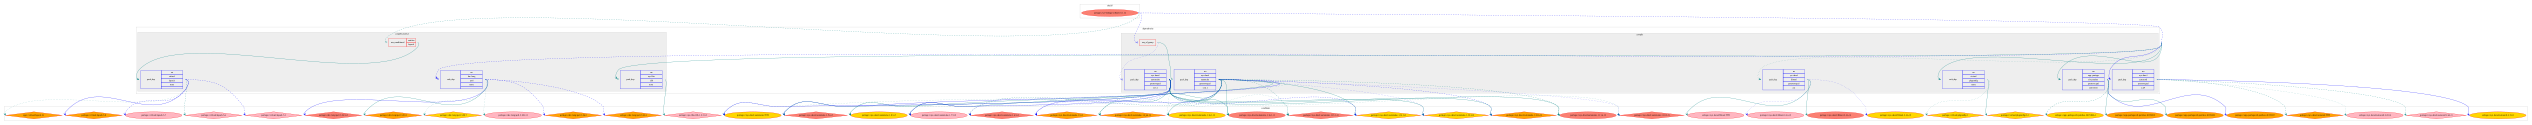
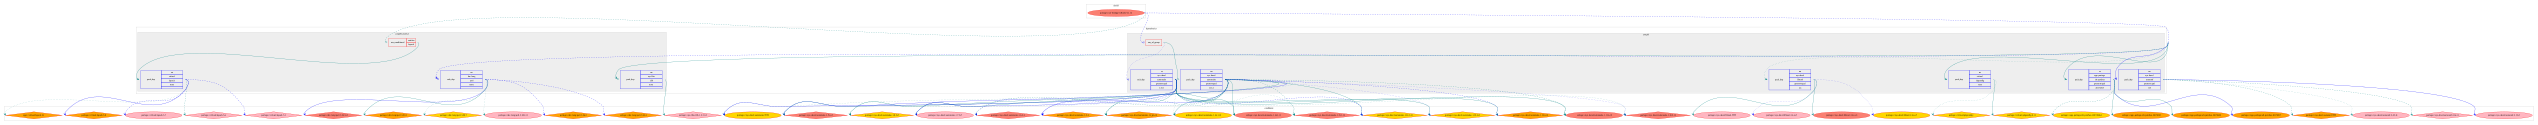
  digraph {
    compound=true
    concentrate=true
    fontname="PT Serif"
    fontsize=10
    newrank=true
    rankdir=TB
    ranksep=1.5
    node [color=red fillcolor=orange fontname="PT Serif" fontsize=10 shape=diamond style=filled]
    edge [arrowhead=vee color=teal fontname="PT Serif" headport=w style=solid tailport=e weight=100]
    n1 [fillcolor=salmon label="portage://sci-biology/vcftools-0.1.14" shape=ellipse width=4]
    n2 [color=blue label=<<TABLE BORDER="0" CELLBORDER="1" CELLSPACING="0" CELLPADDING="4" WIDTH="220"><TR><TD ROWSPAN="6" CELLPADDING="30">pack_dep</TD></TR><TR><TD WIDTH="110">no</TD></TR><TR><TD>sys-devel</TD></TR><TR><TD>automake</TD></TR><TR><TD>greaterequal</TD></TR><TR><TD>1.16.1</TD></TR></TABLE>> shape=none fillcolor="" style=""]
    n3 [color=blue label=<<TABLE BORDER="0" CELLBORDER="1" CELLSPACING="0" CELLPADDING="4" WIDTH="220"><TR><TD ROWSPAN="6" CELLPADDING="30">pack_dep</TD></TR><TR><TD WIDTH="110">no</TD></TR><TR><TD>sys-devel</TD></TR><TR><TD>automake</TD></TR><TR><TD>greaterequal</TD></TR><TR><TD>1.15.1</TD></TR></TABLE>> shape=none fillcolor="" style=""]
    n4 [label=<<TABLE BORDER="0" CELLBORDER="1" CELLSPACING="0" CELLPADDING="4"><TR><TD CELLPADDING="10">any_of_group</TD></TR></TABLE>> shape=none fillcolor="" style=""]
    n5 [color=blue label=<<TABLE BORDER="0" CELLBORDER="1" CELLSPACING="0" CELLPADDING="4" WIDTH="220"><TR><TD ROWSPAN="6" CELLPADDING="30">pack_dep</TD></TR><TR><TD WIDTH="110">no</TD></TR><TR><TD>app-portage</TD></TR><TR><TD>elt-patches</TD></TR><TR><TD>greaterequal</TD></TR><TR><TD>20170815</TD></TR></TABLE>> shape=none fillcolor="" style=""]
    n6 [color=blue label=<<TABLE BORDER="0" CELLBORDER="1" CELLSPACING="0" CELLPADDING="4" WIDTH="220"><TR><TD ROWSPAN="6" CELLPADDING="30">pack_dep</TD></TR><TR><TD WIDTH="110">no</TD></TR><TR><TD>sys-devel</TD></TR><TR><TD>autoconf</TD></TR><TR><TD>greaterequal</TD></TR><TR><TD>2.69</TD></TR></TABLE>> shape=none fillcolor="" style=""]
    n7 [color=blue label=<<TABLE BORDER="0" CELLBORDER="1" CELLSPACING="0" CELLPADDING="4" WIDTH="220"><TR><TD ROWSPAN="6" CELLPADDING="30">pack_dep</TD></TR><TR><TD WIDTH="110">no</TD></TR><TR><TD>sys-devel</TD></TR><TR><TD>libtool</TD></TR><TR><TD>greaterequal</TD></TR><TR><TD>2.4</TD></TR></TABLE>> shape=none fillcolor="" style=""]
    n8 [color=blue label=<<TABLE BORDER="0" CELLBORDER="1" CELLSPACING="0" CELLPADDING="4" WIDTH="220"><TR><TD ROWSPAN="6" CELLPADDING="30">pack_dep</TD></TR><TR><TD WIDTH="110">no</TD></TR><TR><TD>virtual</TD></TR><TR><TD>pkgconfig</TD></TR><TR><TD>none</TD></TR><TR><TD></TD></TR></TABLE>> shape=none fillcolor="" style=""]
    n9 [color=blue label=<<TABLE BORDER="0" CELLBORDER="1" CELLSPACING="0" CELLPADDING="4" WIDTH="220"><TR><TD ROWSPAN="6" CELLPADDING="30">pack_dep</TD></TR><TR><TD WIDTH="110">no</TD></TR><TR><TD>virtual</TD></TR><TR><TD>lapack</TD></TR><TR><TD>none</TD></TR><TR><TD></TD></TR></TABLE>> shape=none fillcolor="" style=""]
    n10 [label=<<TABLE BORDER="0" CELLBORDER="1" CELLSPACING="0" CELLPADDING="4"><TR><TD ROWSPAN="3" CELLPADDING="10">use_conditional</TD></TR><TR><TD>positive</TD></TR><TR><TD>lapack</TD></TR></TABLE>> shape=none fillcolor="" style=""]
    n11 [color=blue label=<<TABLE BORDER="0" CELLBORDER="1" CELLSPACING="0" CELLPADDING="4" WIDTH="220"><TR><TD ROWSPAN="6" CELLPADDING="30">pack_dep</TD></TR><TR><TD WIDTH="110">no</TD></TR><TR><TD>dev-lang</TD></TR><TR><TD>perl</TD></TR><TR><TD>none</TD></TR><TR><TD></TD></TR></TABLE>> shape=none fillcolor="" style=""]
    n12 [color=blue label=<<TABLE BORDER="0" CELLBORDER="1" CELLSPACING="0" CELLPADDING="4" WIDTH="220"><TR><TD ROWSPAN="6" CELLPADDING="30">pack_dep</TD></TR><TR><TD WIDTH="110">no</TD></TR><TR><TD>sys-libs</TD></TR><TR><TD>zlib</TD></TR><TR><TD>none</TD></TR><TR><TD></TD></TR></TABLE>> shape=none fillcolor="" style=""]
    n13 [fillcolor=salmon label="portage://sys-devel/automake-1.10.3-r3" width=4]
    n14 [fillcolor=salmon label="portage://sys-devel/automake-1.11.6-r3" shape=ellipse width=4]
    n15 [label="portage://sys-devel/automake-1.12.6-r2" width=4]
    n16 [fillcolor=gold label="portage://sys-devel/automake-1.13.4-r2" width=4]
    n17 [fillcolor=gold label="portage://sys-devel/automake-1.14.1-r2" width=4]
    n18 [fillcolor=salmon label="portage://sys-devel/automake-1.15.1-r2" width=4]
    n19 [fillcolor=salmon label="portage://sys-devel/automake-1.16.1-r1" shape=ellipse width=4]
    n20 [fillcolor=gold label="portage://sys-devel/automake-1.16.1-r2" shape=ellipse width=4]
    n21 [label="portage://sys-devel/automake-1.4_p6-r2" width=4]
    n22 [label="portage://sys-devel/automake-1.5-r2" width=4]
    n23 [fillcolor=salmon label="portage://sys-devel/automake-1.6.3-r2" width=4]
    n24 [fillcolor=lightpink label="portage://sys-devel/automake-1.7.9-r3" shape=ellipse width=4]
-   n25 [fillcolor=gold label="portage://sys-devel/automake-1.8.5-r5" shape=ellipse width=4]
+   n25 [fillcolor=gold label="portage://sys-devel/automake-1.8.5-r5" width=4]
    n26 [fillcolor=salmon label="portage://sys-devel/automake-1.9.6-r5" width=4]
    n27 [fillcolor=gold label="portage://sys-devel/automake-9999" shape=ellipse width=4]
    n28 [label="portage://app-portage/elt-patches-20170317" shape=ellipse width=4]
    n29 [label="portage://app-portage/elt-patches-20170422" shape=ellipse width=4]
    n30 [label="portage://app-portage/elt-patches-20170815" shape=ellipse width=4]
    n31 [fillcolor=gold label="portage://app-portage/elt-patches-20170826.1" shape=ellipse width=4]
-   n32 [fillcolor=gold label="portage://sys-devel/autoconf-2.13-r1" shape=ellipse width=4]
+   n32 [fillcolor=lightpink label="portage://sys-devel/autoconf-2.13-r1" shape=ellipse width=4]
    n33 [fillcolor=lightpink label="portage://sys-devel/autoconf-2.64-r1" width=4]
    n34 [fillcolor=lightpink label="portage://sys-devel/autoconf-2.69-r4" shape=ellipse width=4]
    n35 [label="portage://sys-devel/autoconf-9999" width=4]
    n36 [fillcolor=gold label="portage://sys-devel/libtool-2.4.6-r3" shape=ellipse width=4]
    n37 [fillcolor=salmon label="portage://sys-devel/libtool-2.4.6-r4" shape=ellipse width=4]
    n38 [fillcolor=lightpink label="portage://sys-devel/libtool-2.4.6-r5" shape=ellipse width=4]
    n39 [fillcolor=lightpink label="portage://sys-devel/libtool-9999" shape=ellipse width=4]
    n40 [fillcolor=gold label="portage://virtual/pkgconfig-0-r1" width=4]
    n41 [fillcolor=gold label="portage://virtual/pkgconfig-1" width=4]
    n42 [label="app://virtual/lapack-3.0" width=4]
    n43 [fillcolor=lightpink label="portage://virtual/lapack-3.1" width=4]
    n44 [fillcolor=lightpink label="portage://virtual/lapack-3.6" width=4]
    n45 [fillcolor=lightpink label="portage://virtual/lapack-3.7" shape=ellipse width=4]
    n46 [label="portage://virtual/lapack-3.8" width=4]
    n47 [fillcolor=salmon label="portage://dev-lang/perl-5.24.3-r1" width=4]
    n48 [label="portage://dev-lang/perl-5.24.4" width=4]
    n49 [label="portage://dev-lang/perl-5.26.2" width=4]
    n50 [fillcolor=lightpink label="portage://dev-lang/perl-5.28.2-r1" shape=ellipse width=4]
    n51 [fillcolor=gold label="portage://dev-lang/perl-5.30.7" width=4]
    n52 [label="portage://dev-lang/perl-5.30.1" width=4]
    n53 [fillcolor=lightpink label="portage://sys-libs/zlib-1.2.11-r2" width=4]
    subgraph cluster_1 {
      color=gray
      label=<<i>dependencies</i>>
      subgraph cluster_2 {
        color=gray
        fillcolor="#eeeeee"
        label=<<i>compile</i>>
        style=filled
        subgraph sub_3 {
          color=gray
          fillcolor="#eeeeee"
          label=<<i>compile</i>>
          style=filled
          n4
          subgraph sub_4 {
            color=gray
            fillcolor="#eeeeee"
            label=<<i>compile</i>>
            style=filled
            n2
          }
          subgraph sub_5 {
            color=gray
            fillcolor="#eeeeee"
            label=<<i>compile</i>>
            style=filled
            n3
          }
        }
        subgraph sub_6 {
          color=gray
          fillcolor="#eeeeee"
          label=<<i>compile</i>>
          style=filled
          n5
        }
        subgraph sub_7 {
          color=gray
          fillcolor="#eeeeee"
          label=<<i>compile</i>>
          style=filled
          n6
        }
        subgraph sub_8 {
          color=gray
          fillcolor="#eeeeee"
          label=<<i>compile</i>>
          style=filled
          n7
        }
        subgraph sub_9 {
          color=gray
          fillcolor="#eeeeee"
          label=<<i>compile</i>>
          style=filled
          n8
        }
      }
      subgraph cluster_10 {
        color=gray
        fillcolor="#eeeeee"
        label=<<i>compile and run</i>>
        style=filled
        subgraph sub_11 {
          color=gray
          fillcolor="#eeeeee"
          label=<<i>compile and run</i>>
          style=filled
          n10
          subgraph sub_12 {
            color=gray
            fillcolor="#eeeeee"
            label=<<i>compile and run</i>>
            style=filled
            n9
          }
        }
        subgraph sub_13 {
          color=gray
          fillcolor="#eeeeee"
          label=<<i>compile and run</i>>
          style=filled
          n11
        }
        subgraph sub_14 {
          color=gray
          fillcolor="#eeeeee"
          label=<<i>compile and run</i>>
          style=filled
          n12
        }
      }
      subgraph cluster_15 {
        color=gray
        fillcolor="#eeeeee"
        label=<<i>run</i>>
        style=filled
      }
    }
    subgraph cluster_16 {
      color=gray
      label=<<i>ebuild</i>>
      rank=same
      n1
    }
    subgraph cluster_17 {
      color=gray
      label=<<i>candidates</i>>
      rank=same
      subgraph sub_18 {
        color=black
        label=<<i>candidates</i>>
        nodesep=1
        rank=same
        n13
        n14
        n15
        n16
        n17
        n18
        n19
        n20
        n21
        n22
        n23
        n24
        n25
        n26
        n27
      }
      subgraph sub_19 {
        color=black
        label=<<i>candidates</i>>
        nodesep=1
        rank=same
        n13
        n14
        n15
        n16
        n17
        n18
        n19
        n20
        n21
        n22
        n23
        n24
        n25
        n26
        n27
      }
      subgraph sub_20 {
        color=black
        label=<<i>candidates</i>>
        nodesep=1
        rank=same
        n28
        n29
        n30
        n31
      }
      subgraph sub_21 {
        color=black
        label=<<i>candidates</i>>
        nodesep=1
        rank=same
        n32
        n33
        n34
        n35
      }
      subgraph sub_22 {
        color=black
        label=<<i>candidates</i>>
        nodesep=1
        rank=same
        n36
        n37
        n38
        n39
      }
      subgraph sub_23 {
        color=black
        label=<<i>candidates</i>>
        nodesep=1
        rank=same
        n40
        n41
      }
      subgraph sub_24 {
        color=black
        label=<<i>candidates</i>>
        nodesep=1
        rank=same
        n42
        n43
        n44
        n45
        n46
      }
      subgraph sub_25 {
        color=black
        label=<<i>candidates</i>>
        nodesep=1
        rank=same
        n47
        n48
        n49
        n50
        n51
        n52
      }
      subgraph sub_26 {
        color=black
        label=<<i>candidates</i>>
        nodesep=1
        rank=same
        n53
      }
    }
    n1 -> n4 [arrowhead=oinv color=blue style=dashed weight=20]
    n1 -> n5 [weight=20]
    n1 -> n6 [color=blue weight=20]
    n1 -> n7 [style=dotted weight=20]
    n1 -> n8 [weight=20]
    n1 -> n10 [arrowhead=oinv style=dashed weight=20]
    n1 -> n11 [arrowhead=odotvee color=blue style=dashed weight=20]
    n1 -> n12 [arrowhead=odotvee weight=20]
    n2 -> n13 [color=blue style=dotted]
    n2 -> n14 [style=dashed]
    n2 -> n15 [color=blue style=dashed]
    n2 -> n16 [color=blue style=dotted]
    n2 -> n17
    n2 -> n18 [style=dashed]
    n2 -> n19
    n2 -> n20
    n2 -> n21 [style=dashed]
    n2 -> n22 [color=blue]
    n2 -> n23 [style=dashed]
    n2 -> n24
    n2 -> n25
    n2 -> n26 [color=blue]
    n2 -> n27 [style=dotted]
    n3 -> n13 [style=dotted]
    n3 -> n14
    n3 -> n15
    n3 -> n16
    n3 -> n17 [color=blue style=dashed]
    n3 -> n18 [style=dotted]
    n3 -> n19
    n3 -> n20 [style=dotted]
    n3 -> n21
    n3 -> n22 [color=blue style=dotted]
    n3 -> n23 [color=blue style=dotted]
    n3 -> n24 [color=blue]
    n3 -> n25 [style=dotted]
    n3 -> n26
    n3 -> n27 [color=blue]
    n4 -> n2 [arrowhead=oinv weight=20]
    n4 -> n3 [arrowhead=oinv color=blue style=dotted weight=20]
    n5 -> n28 [color=blue]
    n5 -> n29
    n5 -> n30
    n5 -> n31 [style=dashed]
    n6 -> n32 [color=blue]
    n6 -> n33 [style=dashed]
    n6 -> n34 [style=dotted]
    n6 -> n35 [style=dashed]
    n7 -> n36 [color=blue style=dotted]
    n7 -> n37
    n7 -> n38 [color=blue style=dotted]
    n7 -> n39
    n8 -> n40
    n8 -> n41 [style=dotted]
    n9 -> n42 [style=dotted]
    n9 -> n43 [color=blue style=dashed]
    n9 -> n44 [style=dashed]
    n9 -> n45 [color=blue style=dashed]
    n9 -> n46 [color=blue]
    n10 -> n9 [weight=20]
    n11 -> n47 [color=blue]
    n11 -> n48 [color=blue style=dashed]
    n11 -> n49 [color=blue style=dashed]
    n11 -> n50 [style=dotted]
    n11 -> n51 [style=dotted]
    n11 -> n52
    n12 -> n53
  }
